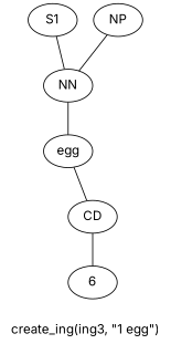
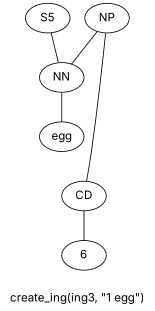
  graph {
    fontname=Inter
    label="create_ing(ing3, \"1 egg\")"
    node [fontname=Inter]
    edge [fontname=Inter]
-   n1 [label=S1]
+   n1 [label=S5]
    n2 [label=NN]
    n3 [label=NP]
    n4 [label=CD]
    n5 [label=6]
    n6 [label=egg]
    n1 -- n2
    n2 -- n6
    n3 -- n2
-   n6 -- n4
+   n3 -- n4
    n4 -- n5
  }
